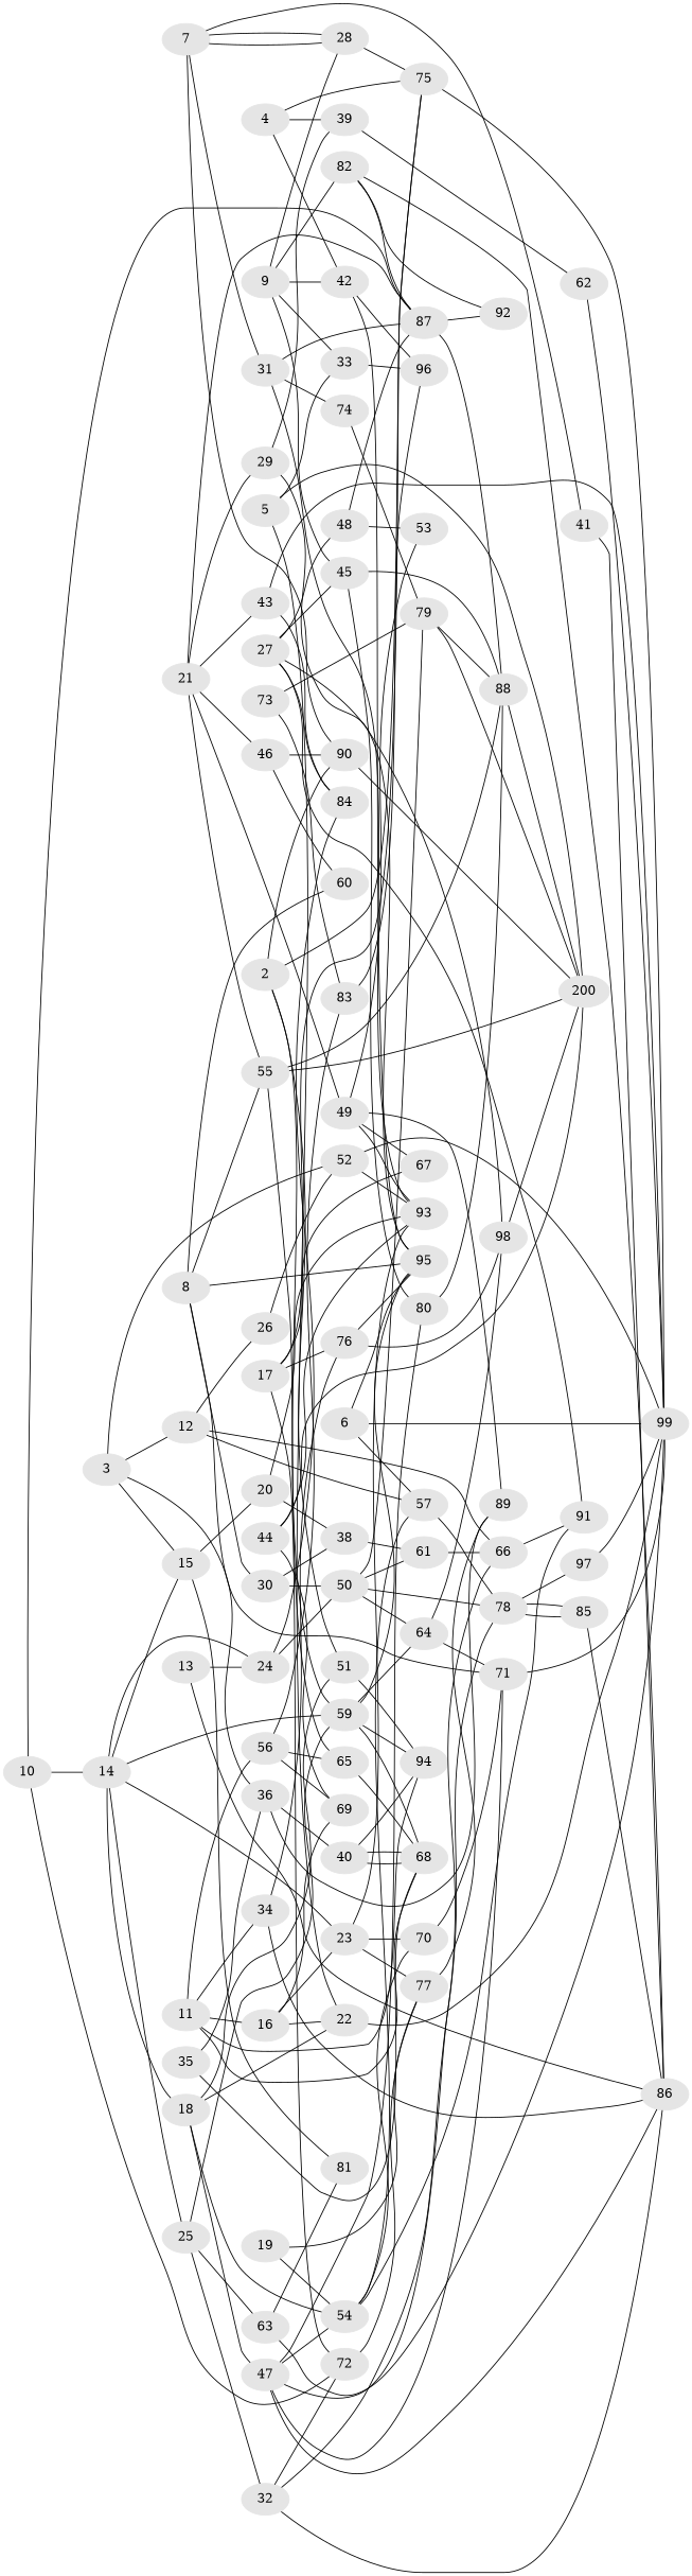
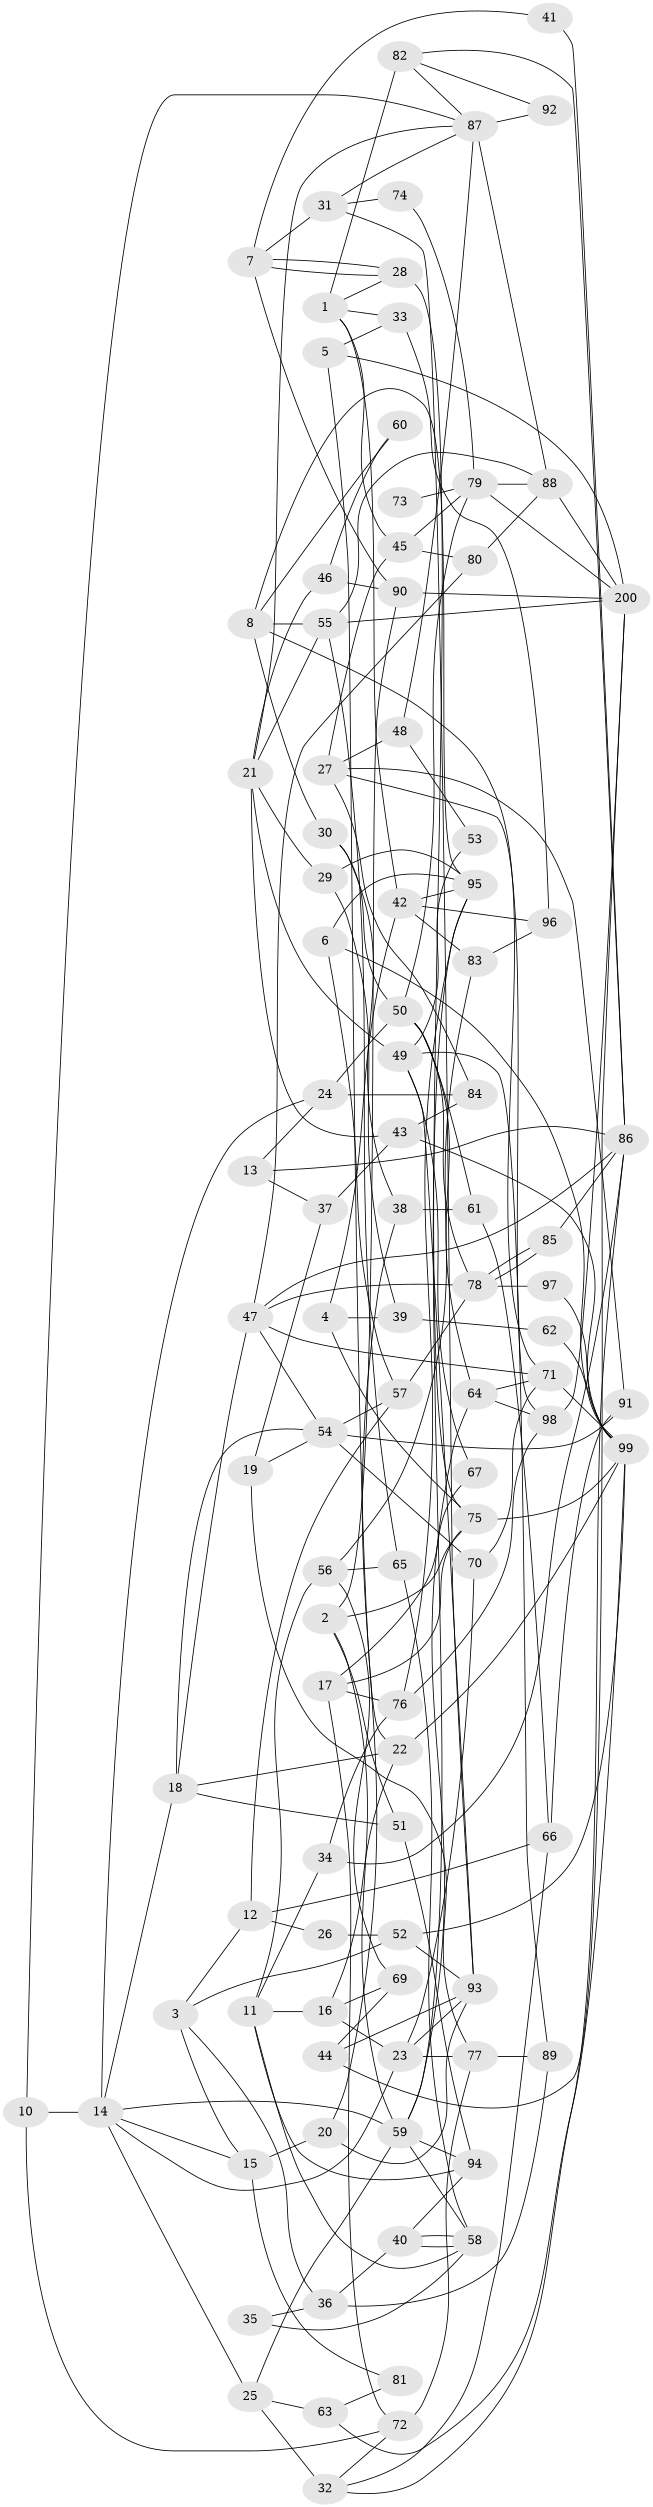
  graph {
    rankdir=LR
    node [color=gray90 style=filled]
    26
    52
    28
    75
    2
    51
    59
    90
    94
    95
-   68
+   68 [label=58]
    64
    99
    n14 [label=200]
    3
    12
    15
    36
    57
    66
    20
    81
    40
    89
    93
    4
    39
    42
    62
    96
    5
    22
    33
    6
    78
    7
    31
    41
    87
    74
    86
    8
    30
    55
    60
    71
    38
    50
    65
    88
-   9
+   9 [label=1]
    45
    82
    79
    80
    92
    10
    14
    72
    24
    18
    23
    25
    77
    11
    16
    34
    56
    69
    76
    83
    91
    13
+   37
    84
    43
    47
    54
    70
    32
    63
    17
    67
    98
    19
    61
    21
    29
    46
    49
    53
    27
    48
    35
    44
    85
    97
    73
    26 -- 52
    52 -- 99
    52 -- 93
    28 -- 75
    75 -- 99
    2 -- 75
    2 -- 51
    2 -- 59
    2 -- 90
    51 -- 94
    59 -- 94
    59 -- 95
    59 -- 68
    59 -- 64
    90 -- n14
    64 -- 71
    64 -- 98
    3 -- 52
    3 -- 12
    3 -- 15
    3 -- 36
    12 -- 26
    12 -- 57
    12 -- 66
    15 -- 20
    15 -- 81
    36 -- 40
    36 -- 89
    57 -- 78
    66 -- 91
    20 -- 93
    20 -- 38
    40 -- 94
    40 -- 68
    40 -- 68
    4 -- 75
    4 -- 39
    4 -- 42
    39 -- 62
    42 -- 95
    42 -- 96
    62 -- 99
    5 -- n14
    5 -- 22
    5 -- 33
    22 -- 99
    33 -- 96
    6 -- 95
    6 -- 99
    6 -- 57
    78 -- 85
    78 -- 85
    78 -- 97
    7 -- 28
    7 -- 28
    7 -- 90
    7 -- 31
    7 -- 41
    31 -- 93
    31 -- 87
    31 -- 74
    41 -- 86
    87 -- 88
    87 -- 92
    74 -- 79
    8 -- 95
    8 -- 30
    8 -- 55
    8 -- 60
    8 -- 71
    30 -- 38
    30 -- 50
    55 -- n14
    55 -- 65
    55 -- 88
    71 -- 99
    38 -- 61
    50 -- 64
    50 -- 78
    50 -- 79
    50 -- 61
    65 -- 68
    88 -- n14
    9 -- 28
    9 -- 42
    9 -- 33
    9 -- 45
    9 -- 82
-   45 -- 88
+   45 -- 79
    45 -- 80
    82 -- 87
    82 -- 86
    82 -- 92
    79 -- n14
    79 -- 88
    80 -- 88
    10 -- 87
    10 -- 14
    10 -- 72
    14 -- 59
    14 -- 15
    14 -- 24
    14 -- 18
    14 -- 23
    14 -- 25
    72 -- 77
    24 -- 50
    24 -- 84
    18 -- 51
    18 -- 22
    18 -- 47
    18 -- 54
    23 -- 93
    23 -- 77
    23 -- 70
    25 -- 59
    25 -- 32
    25 -- 63
    77 -- 89
    11 -- 94
    11 -- 68
    11 -- 16
    11 -- 34
    11 -- 56
    16 -- 22
    16 -- 23
    16 -- 69
    34 -- 86
    34 -- 76
    56 -- 65
    56 -- 69
    56 -- 83
    76 -- 95
    76 -- 98
    83 -- 96
    13 -- 86
    13 -- 24
+   13 -- 37
+   37 -- 43
    43 -- 99
    43 -- 84
    47 -- 78
    47 -- 86
    47 -- 71
    47 -- 80
    47 -- 54
    54 -- 57
    54 -- 91
    54 -- 70
    70 -- 71
    32 -- 66
    32 -- 86
    32 -- 72
    63 -- 99
    63 -- 81
    17 -- 75
    17 -- 72
    17 -- 76
    17 -- 67
    98 -- n14
    19 -- 77
+   19 -- 37
    19 -- 54
    61 -- 66
    21 -- 87
    21 -- 55
    21 -- 43
    21 -- 29
    21 -- 46
    21 -- 49
    29 -- 95
    29 -- 39
    46 -- 90
    46 -- 60
    49 -- 89
    49 -- 93
    49 -- 67
    49 -- 53
    27 -- 45
    27 -- 91
    27 -- 84
    27 -- 98
    27 -- 48
    48 -- 87
    48 -- 53
    35 -- 68
    35 -- 36
    44 -- n14
    44 -- 93
    44 -- 69
    85 -- 86
    97 -- 99
    73 -- 79
-   73 -- 83
+   42 -- 83
  }
